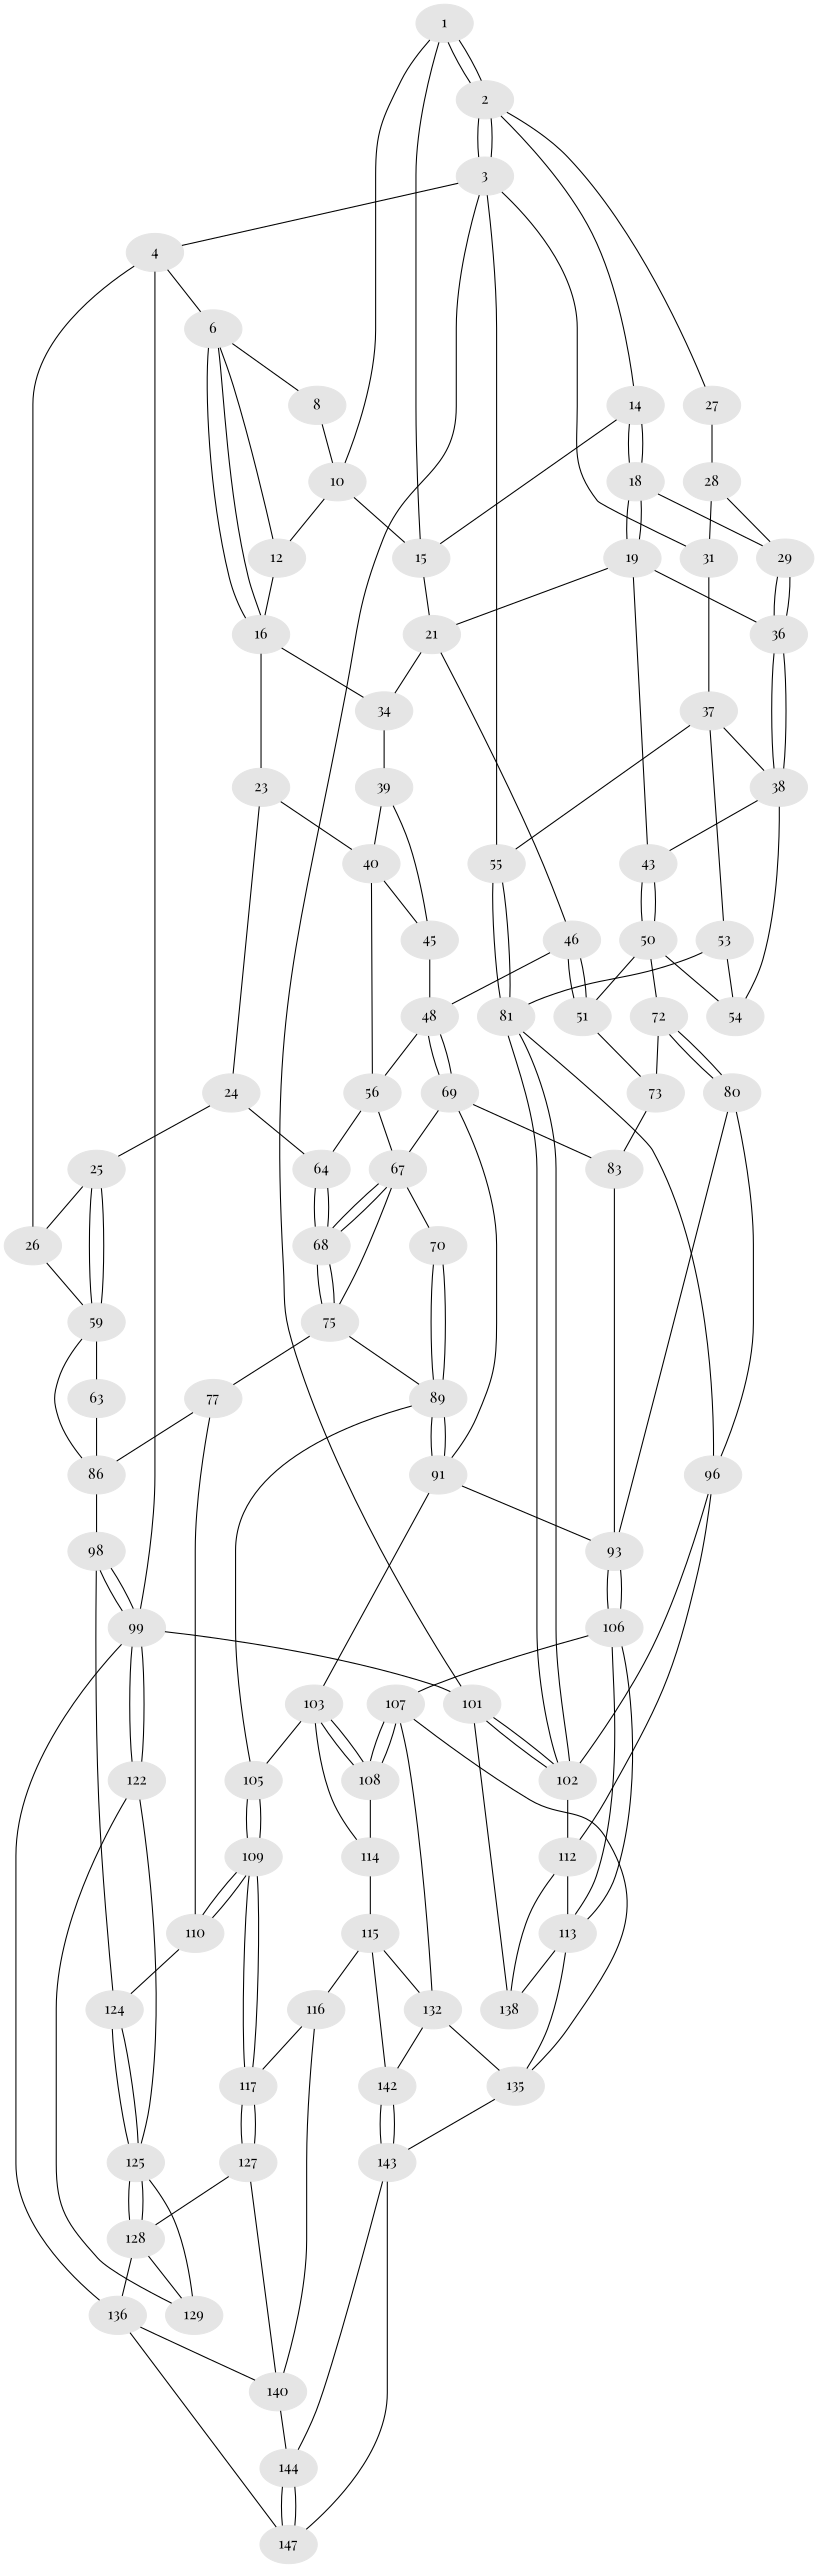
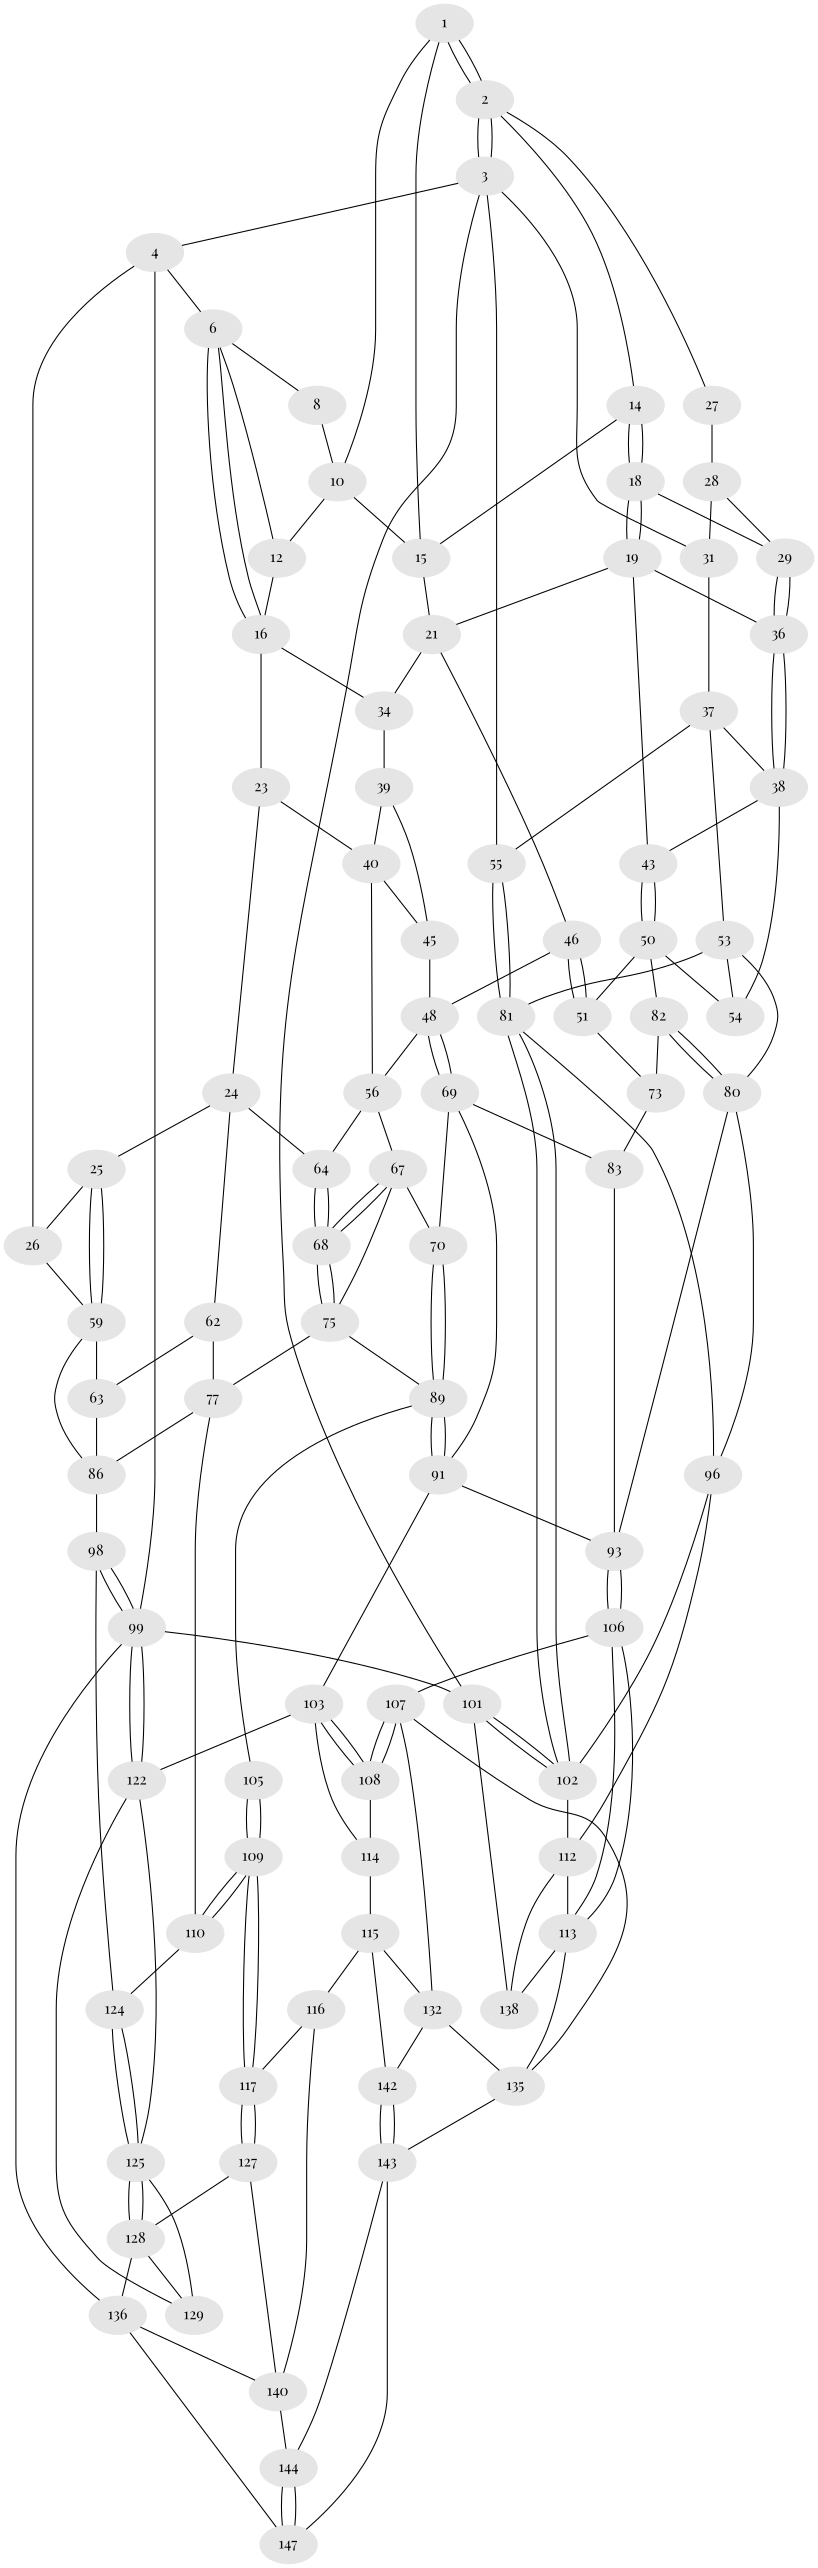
  graph {
    fontname="Playfair Display"
    node [color=gray90 fontname="Playfair Display" style=filled]
    edge [fontname="Playfair Display"]
    1 [super="+9"]
    2 [super="+13"]
    10 [super="+11"]
    15 [super="+17"]
    3 [super="+30"]
    14
    27
    12
    21 [super="+33"]
    4 [super="+5"]
    31
    55
    101
    18
    28 [super="+32"]
    6 [super="+7"]
    26 [super="+58"]
    99 [super="+100"]
    37 [super="+52"]
    81 [super="+82"]
    102 [super="+119"]
    138 [super="+150"]
    8
    16 [super="+22"]
    59 [super="+60"]
    122 [super="+123"]
    136 [super="+149"]
    23
    34 [super="+35"]
    19 [super="+20"]
    29
    46 [super="+47"]
    24 [super="+61"]
    40 [super="+41"]
    39 [super="+44"]
    36
    43
    38 [super="+42"]
    50 [super="+65"]
    48 [super="+49"]
    51 [super="+66"]
    25
+   62 [super="+78"]
    64
    45
    56 [super="+57"]
    63 [super="+85"]
    77 [super="+97"]
    68
    86 [super="+87"]
    53 [super="+79"]
    54
    80 [super="+92"]
    67 [super="+71"]
-   72
+   72 [label=82]
    69 [super="+84"]
    73 [super="+74"]
    70
    83 [super="+88"]
    91 [super="+95"]
    93 [super="+94"]
    96 [super="+111"]
    75 [super="+76"]
    98 [super="+121"]
    110
    89 [super="+90"]
    103 [super="+104"]
    105
    124
    106
    112 [super="+137"]
    109
    108
    114 [super="+118"]
    107 [super="+131"]
    113 [super="+134"]
    125 [super="+126"]
    129
    140 [super="+141"]
    147 [super="+148"]
    115 [super="+120"]
    117
    132 [super="+133"]
    135 [super="+145"]
    142
    143 [super="+146"]
    127
    116 [super="+139"]
    144
    128 [super="+130"]
    1 -- 2
    1 -- 2
    1 -- 10
    1 -- 15
    2 -- 3
    2 -- 3
    2 -- 14
    2 -- 27
    10 -- 15
    10 -- 12
    15 -- 21
    3 -- 4
    3 -- 31
    3 -- 55
    3 -- 101
    14 -- 15
    14 -- 18
    14 -- 18
    27 -- 28 [weight=2]
    12 -- 16
    21 -- 34
    21 -- 46
    4 -- 6
    4 -- 26 [weight=2]
    4 -- 99
    31 -- 37
    55 -- 81
    55 -- 81
    101 -- 102
    101 -- 102
    101 -- 138
    18 -- 19
    18 -- 19
    18 -- 29
    28 -- 31
    28 -- 29
    6 -- 12
    6 -- 8
    6 -- 16
    6 -- 16
    26 -- 59
    99 -- 101
    99 -- 122
    99 -- 122
    99 -- 136
    37 -- 55
    37 -- 38
    37 -- 53
    81 -- 102
    81 -- 102
    81 -- 96
    102 -- 112
    8 -- 10
    16 -- 23
    16 -- 34
    59 -- 63
    59 -- 86
    122 -- 125
    122 -- 129
    136 -- 140
    136 -- 147
    23 -- 24
    23 -- 40
    34 -- 39 [weight=2]
    19 -- 21
    19 -- 36
    19 -- 43
    29 -- 36
    29 -- 36
    46 -- 48
    46 -- 51 [weight=2]
    46 -- 51
    24 -- 25
+   24 -- 62
    24 -- 64
    40 -- 45
    40 -- 56
    39 -- 40
    39 -- 45
    36 -- 38
    36 -- 38
    43 -- 50
    43 -- 50
    38 -- 43
    38 -- 54
    50 -- 51
    50 -- 54
    50 -- 72
    48 -- 56
    48 -- 69
    48 -- 69
    51 -- 73
    25 -- 26
    25 -- 59
    25 -- 59
+   62 -- 63 [weight=2]
+   62 -- 77
    64 -- 68
    64 -- 68
    45 -- 48
    56 -- 64
    56 -- 67
    63 -- 86
    77 -- 86
    77 -- 110
    68 -- 75
    68 -- 75
    86 -- 98
    53 -- 81
    53 -- 54
+   53 -- 80
    80 -- 93
    80 -- 96
    67 -- 68
    67 -- 68
    67 -- 70
    67 -- 75
    72 -- 80
    72 -- 80
    72 -- 73
-   69 -- 67
+   69 -- 70
    69 -- 83
    69 -- 91
    73 -- 83 [weight=2]
    70 -- 89
    70 -- 89
    83 -- 93
    91 -- 93
    91 -- 103
    93 -- 106
    93 -- 106
    96 -- 102
    96 -- 112
    75 -- 77
    75 -- 89
    98 -- 99
    98 -- 99
    98 -- 124
    110 -- 124
    89 -- 91
    89 -- 91
    89 -- 105
-   103 -- 105
+   103 -- 122
    103 -- 108
    103 -- 108
    103 -- 114
    105 -- 109
    105 -- 109
    124 -- 125
    124 -- 125
    106 -- 107
    106 -- 113
    106 -- 113
    112 -- 138
    112 -- 113
    109 -- 110
    109 -- 110
    109 -- 117
    109 -- 117
    108 -- 114
    114 -- 115 [weight=2]
    107 -- 108
    107 -- 108
    107 -- 132
    107 -- 135
    113 -- 138
    113 -- 135
    125 -- 129
    125 -- 128
    125 -- 128
    140 -- 144
    115 -- 132
    115 -- 142
    115 -- 116
    117 -- 127
    117 -- 127
    132 -- 135
    132 -- 142
    135 -- 143
    142 -- 143
    142 -- 143
    143 -- 147
    143 -- 144
    127 -- 140
    127 -- 128
    116 -- 140
    116 -- 117
    144 -- 147
    144 -- 147
    128 -- 136
    128 -- 129
  }
